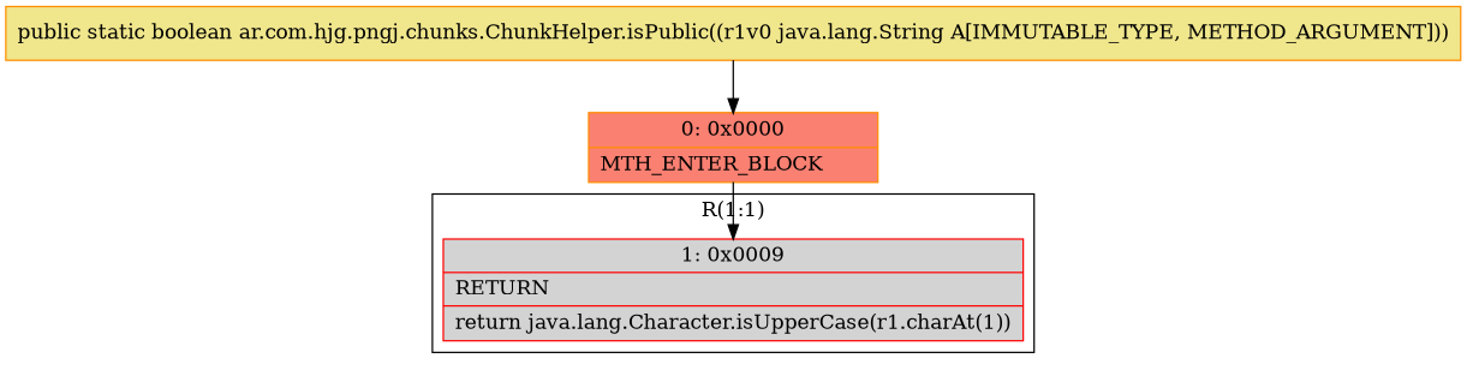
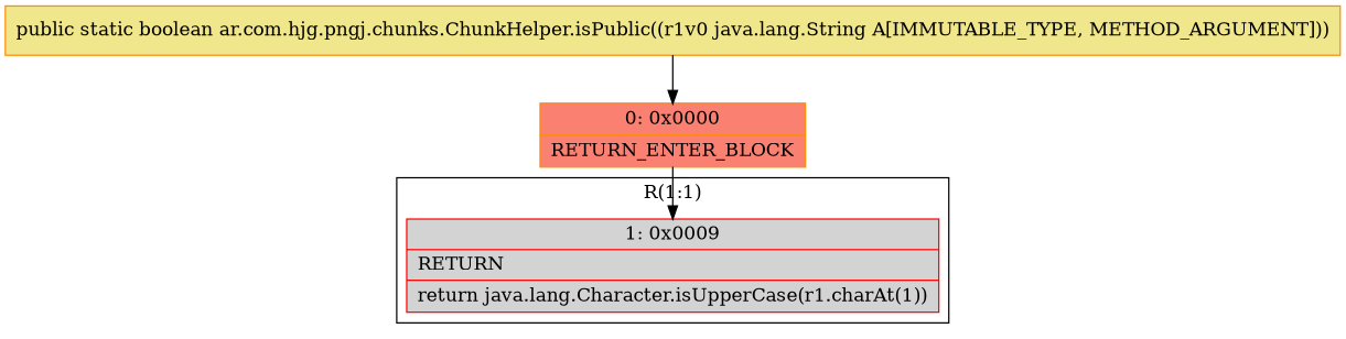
  digraph {
    node [color=darkorange shape=record style=filled]
    n1 [color=red label="{1\:\ 0x0009|RETURN\l|return java.lang.Character.isUpperCase(r1.charAt(1))\l}" fillcolor=lightgrey]
-   n2 [label="{0\:\ 0x0000|MTH_ENTER_BLOCK\l}" fillcolor=salmon]
+   n2 [label="{0\:\ 0x0000|RETURN_ENTER_BLOCK\l}" fillcolor=salmon]
    n3 [label="{public static boolean ar.com.hjg.pngj.chunks.ChunkHelper.isPublic((r1v0 java.lang.String A[IMMUTABLE_TYPE, METHOD_ARGUMENT])) }" fillcolor=khaki]
    subgraph cluster_1 {
      label="R(1:1)"
      n1
    }
    n2 -> n1
    n3 -> n2
  }
